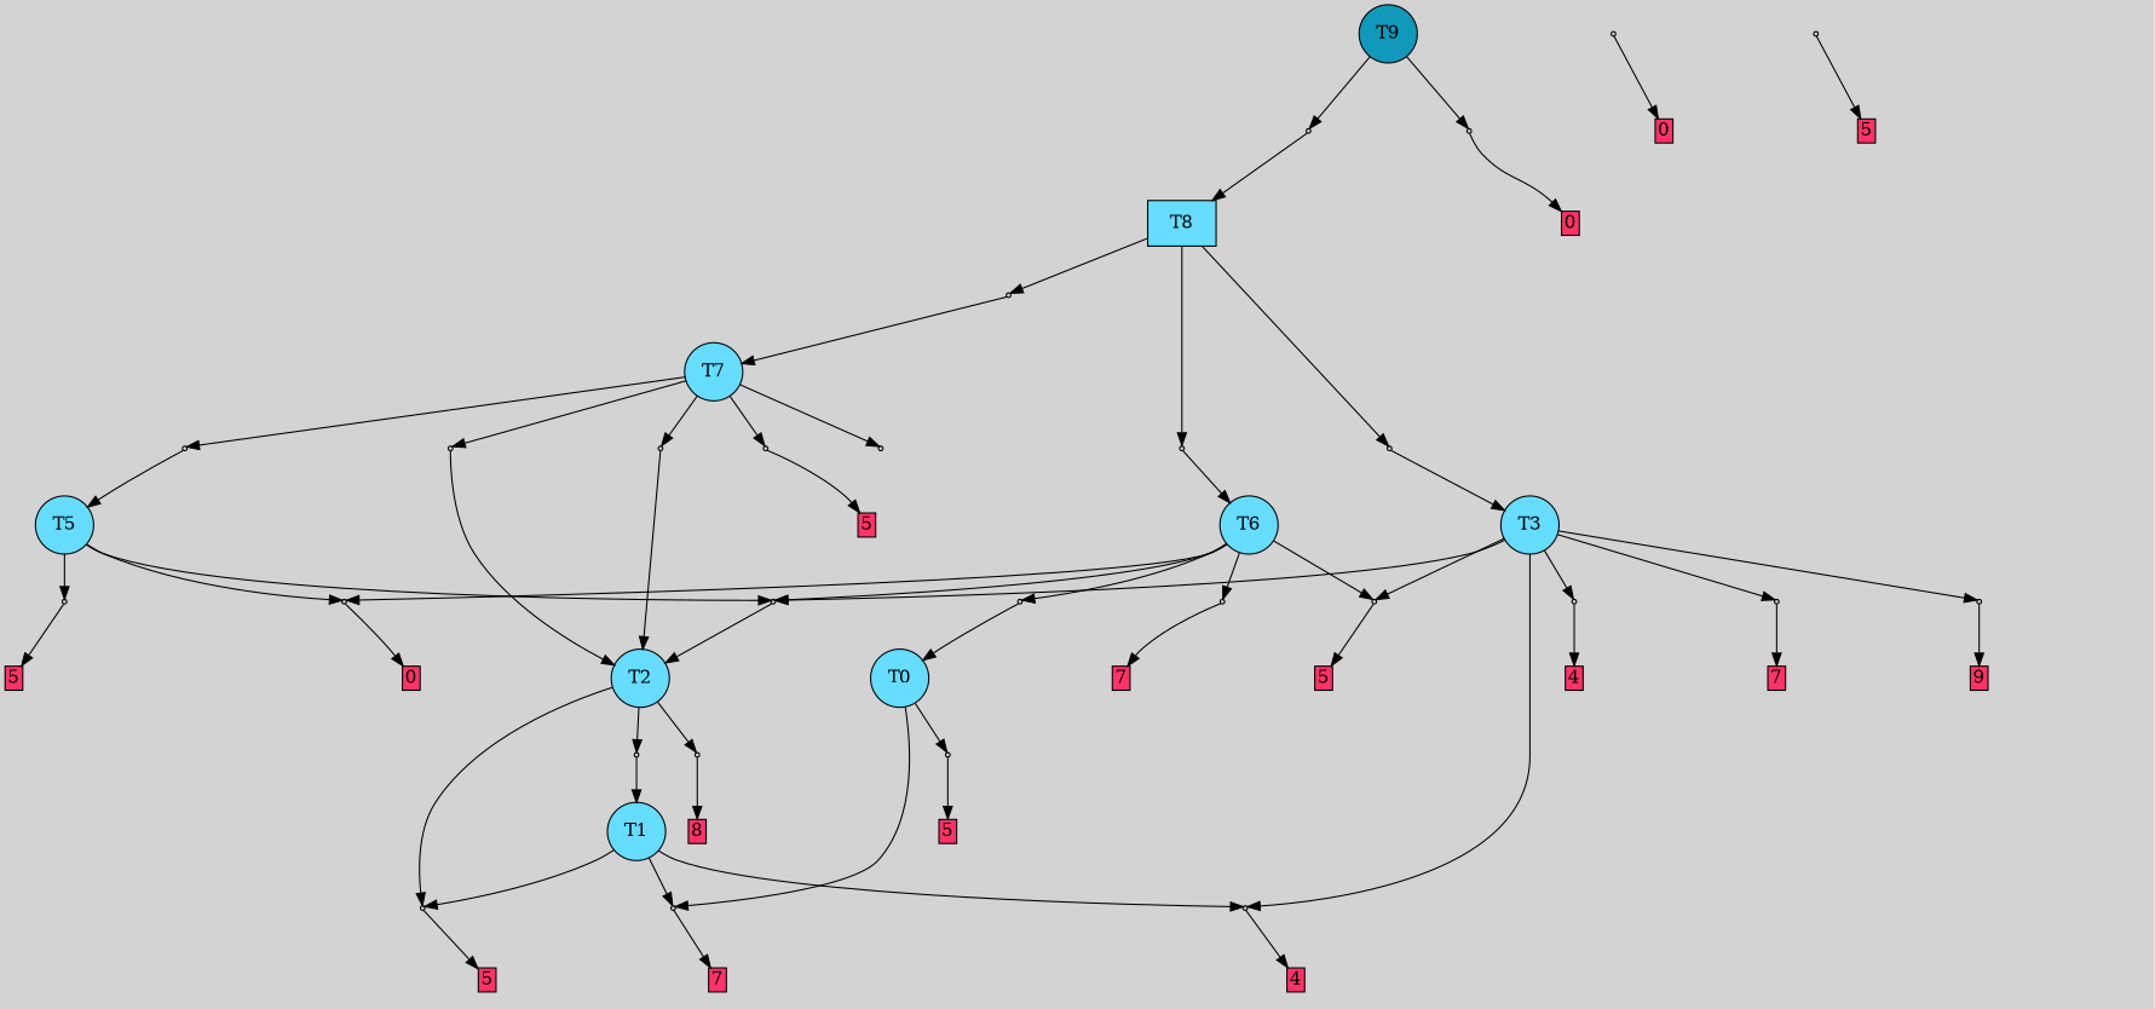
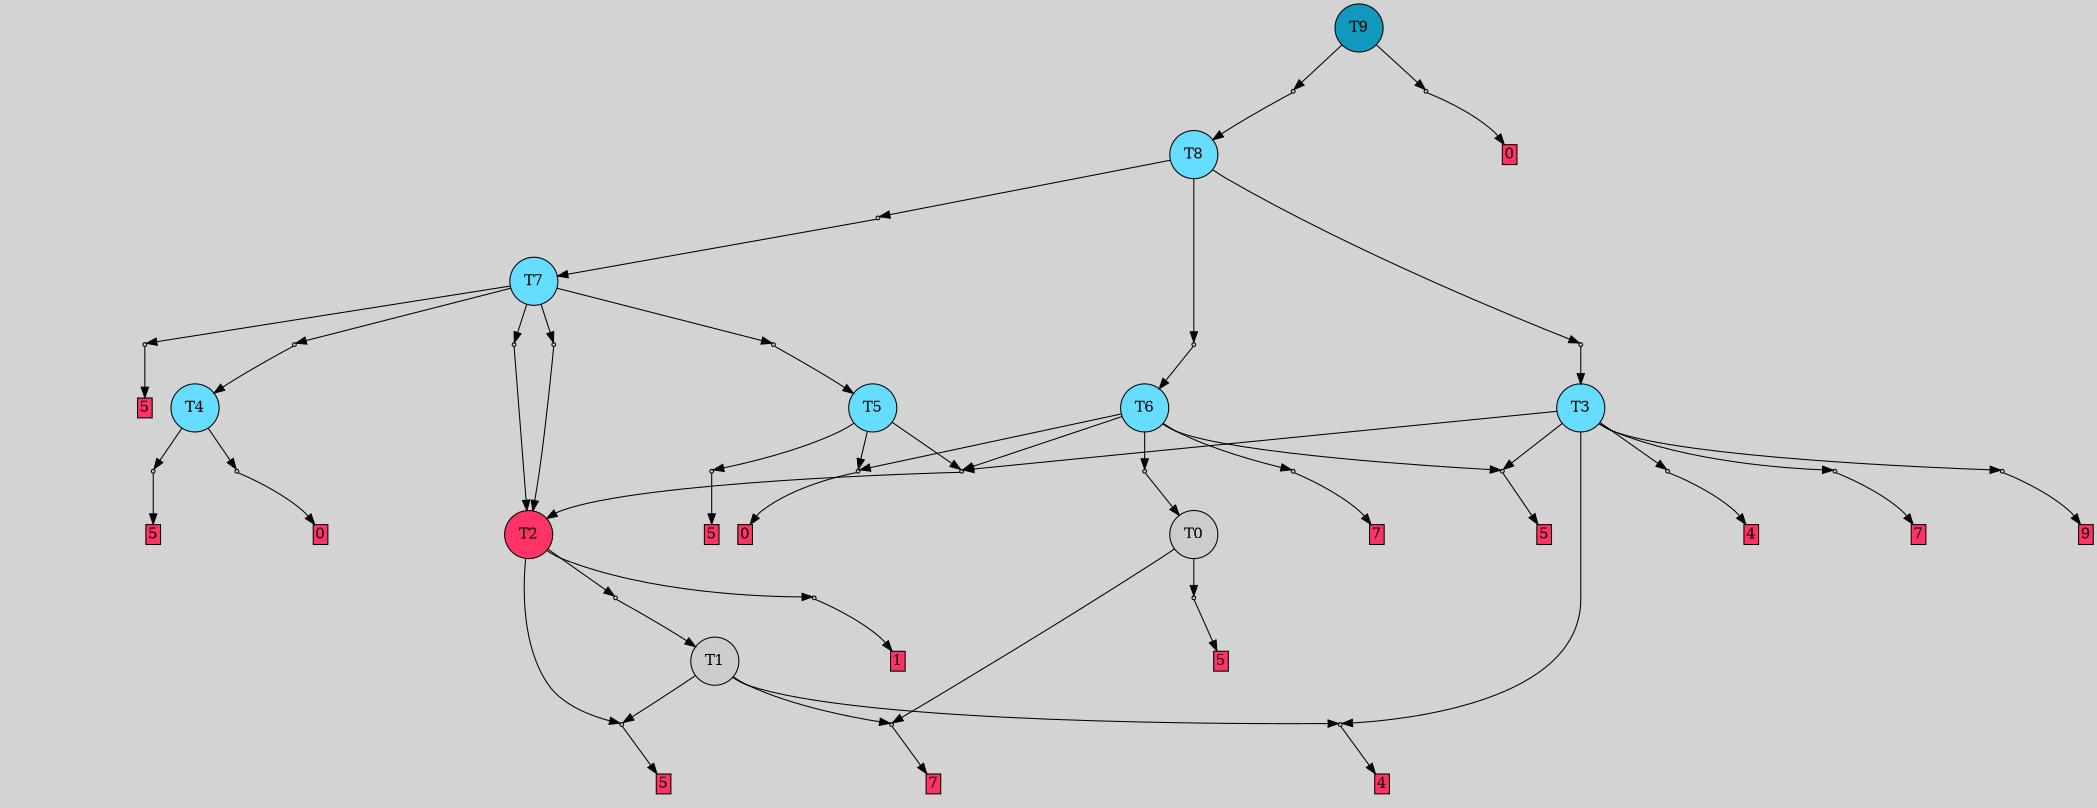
  digraph {
    bgcolor=lightgray
    node [shape=box style=filled]
    T9 [fillcolor="#1199bb" shape=circle]
    P25 [fillcolor="#cccccc" shape=point]
    P26 [fillcolor="#cccccc" shape=point]
-   T0 [fillcolor="#66ddff" shape=circle]
+   T0 [fillcolor="#cccccc" shape=circle]
    P0 [fillcolor="#cccccc" shape=point]
    P1 [fillcolor="#cccccc" shape=point]
    n7 [label="5|5&0|3#2|2&#92;n0|0&0|5#3|5&#92;n" style=invis]
    n8 [fillcolor="#ff3366" height=0 label=7 margin=0.03 width=0]
    I1 [style=invis]
    n10 [fillcolor="#ff3366" height=0 label=5 margin=0.03 width=0]
-   T1 [fillcolor="#66ddff" shape=circle]
+   T1 [fillcolor="#cccccc" shape=circle]
    P2 [fillcolor="#cccccc" shape=point]
    P3 [fillcolor="#cccccc" shape=point]
    n14 [label="2|0&2|5#3|2&#92;n" style=invis]
    n15 [fillcolor="#ff3366" height=0 label=5 margin=0.03 width=0]
    n16 [label="4|0&3|4#4|4&#92;n" style=invis]
    n17 [fillcolor="#ff3366" height=0 label=4 margin=0.03 width=0]
-   T2 [fillcolor="#66ddff" shape=circle]
+   T2 [fillcolor="#ff3366" shape=circle]
    P4 [fillcolor="#cccccc" shape=point]
    P5 [fillcolor="#cccccc" shape=point]
    n21 [label="1|0&1|4#4|7&#92;n" style=invis]
    n22 [label="6|0&3|1#1|1&#92;n" style=invis]
-   n23 [fillcolor="#ff3366" height=0 label=8 margin=0.03 width=0]
+   n23 [fillcolor="#ff3366" height=0 label=1 margin=0.03 width=0]
    T3 [fillcolor="#66ddff" shape=circle]
    P6 [fillcolor="#cccccc" shape=point]
    P7 [fillcolor="#cccccc" shape=point]
    P8 [fillcolor="#cccccc" shape=point]
    P9 [fillcolor="#cccccc" shape=point]
    P10 [fillcolor="#cccccc" shape=point]
    n30 [label="2|0&3|0#4|5&#92;n" style=invis]
    n31 [fillcolor="#ff3366" height=0 label=4 margin=0.03 width=0]
    n32 [label="6|4&3|6#1|6&#92;n0|0&2|7#0|4&#92;n" style=invis]
    n33 [fillcolor="#ff3366" height=0 label=7 margin=0.03 width=0]
    n34 [label="6|0&3|1#1|1&#92;n" style=invis]
    n35 [label="2|0&2|5#3|2&#92;n" style=invis]
    n36 [fillcolor="#ff3366" height=0 label=5 margin=0.03 width=0]
    n37 [label="5|0&0|5#3|1&#92;n" style=invis]
    n38 [fillcolor="#ff3366" height=0 label=9 margin=0.03 width=0]
+   T4 [fillcolor="#66ddff" shape=circle]
    P11 [fillcolor="#cccccc" shape=point]
    P12 [fillcolor="#cccccc" shape=point]
    n42 [label="2|0&1|3#3|1&#92;n" style=invis]
    n43 [fillcolor="#ff3366" height=0 label=0 margin=0.03 width=0]
    n44 [label="2|0&3|2#2|5&#92;n" style=invis]
    n45 [fillcolor="#ff3366" height=0 label=5 margin=0.03 width=0]
    T5 [fillcolor="#66ddff" shape=circle]
    P13 [fillcolor="#cccccc" shape=point]
    P14 [fillcolor="#cccccc" shape=point]
    n49 [label="2|0&1|3#3|1&#92;n" style=invis]
    n50 [fillcolor="#ff3366" height=0 label=0 margin=0.03 width=0]
    n51 [label="2|0&2|5#3|2&#92;n" style=invis]
    n52 [fillcolor="#ff3366" height=0 label=5 margin=0.03 width=0]
    T6 [fillcolor="#66ddff" shape=circle]
    P15 [fillcolor="#cccccc" shape=point]
    P16 [fillcolor="#cccccc" shape=point]
    n56 [label="1|0&1|5#1|7&#92;n" style=invis]
    n57 [fillcolor="#ff3366" height=0 label=7 margin=0.03 width=0]
    n58 [label="2|0&1|7#3|0&#92;n" style=invis]
    T7 [fillcolor="#66ddff" shape=circle]
    P17 [fillcolor="#cccccc" shape=point]
    P18 [fillcolor="#cccccc" shape=point]
    P19 [fillcolor="#cccccc" shape=point]
    P20 [fillcolor="#cccccc" shape=point]
    P21 [fillcolor="#cccccc" shape=point]
    n65 [label="2|0&1|3#3|1&#92;n" style=invis]
    n66 [label="0|0&3|3#0|5&#92;n" style=invis]
    n67 [label="6|0&3|1#1|1&#92;n" style=invis]
    n68 [label="1|0&2|1#3|4&#92;n2|0&3|0#0|0&#92;n" style=invis]
    n69 [label="2|0&4|5#3|2&#92;n" style=invis]
    n70 [fillcolor="#ff3366" height=0 label=5 margin=0.03 width=0]
-   T8 [fillcolor="#66ddff"]
+   T8 [fillcolor="#66ddff" shape=circle]
    P22 [fillcolor="#cccccc" shape=point]
    P23 [fillcolor="#cccccc" shape=point]
    P24 [fillcolor="#cccccc" shape=point]
    n75 [label="6|0&2|2#2|7&#92;n" style=invis]
    n76 [label="3|7&2|7#0|2&#92;n0|0&0|7#3|5&#92;n" style=invis]
    n77 [label="3|0&1|6#0|7&#92;n" style=invis]
    n78 [label="0|1&1|2#3|7&#92;n2|0&4|6#0|1&#92;n" style=invis]
    n79 [label="2|0&1|5#1|6&#92;n" style=invis]
    n80 [fillcolor="#ff3366" height=0 label=0 margin=0.03 width=0]
    subgraph sub_1 {
      rank=same
      T9
    }
    T9 -> P25
    T9 -> P26
    P25 -> T8
    P25 -> n78 [style=invis]
    P26 -> n79 [style=invis]
    P26 -> n80
    T0 -> P0
    T0 -> P1
    P0 -> n7 [style=invis]
    P0 -> n8
    P1 -> I1 [style=invis]
    P1 -> n10
    T1 -> P0
    T1 -> P2
    T1 -> P3
    P2 -> n14 [style=invis]
    P2 -> n15
    P3 -> n16 [style=invis]
    P3 -> n17
    T2 -> P2
    T2 -> P4
    T2 -> P5
    P4 -> T1
    P4 -> n21 [style=invis]
    P5 -> n22 [style=invis]
    P5 -> n23
    T3 -> P3
    T3 -> P6
    T3 -> P7
    T3 -> P8
    T3 -> P9
    T3 -> P10
    P6 -> n30 [style=invis]
    P6 -> n31
    P7 -> n32 [style=invis]
    P7 -> n33
    P8 -> T2
    P8 -> n34 [style=invis]
    P9 -> n35 [style=invis]
    P9 -> n36
    P10 -> n37 [style=invis]
    P10 -> n38
+   T4 -> P11
+   T4 -> P12
    P11 -> n42 [style=invis]
    P11 -> n43
    P12 -> n44 [style=invis]
    P12 -> n45
    T5 -> P8
    T5 -> P13
    T5 -> P14
    P13 -> n49 [style=invis]
    P13 -> n50
    P14 -> n51 [style=invis]
    P14 -> n52
    T6 -> P8
    T6 -> P9
    T6 -> P13
    T6 -> P15
    T6 -> P16
    P15 -> n56 [style=invis]
    P15 -> n57
    P16 -> T0
    P16 -> n58 [style=invis]
    T7 -> P17
    T7 -> P18
    T7 -> P19
    T7 -> P20
    T7 -> P21
+   P17 -> T4
    P17 -> n65 [style=invis]
    P18 -> T5
    P18 -> n66 [style=invis]
    P19 -> T2
    P19 -> n67 [style=invis]
    P20 -> T2
    P20 -> n68 [style=invis]
    P21 -> n69 [style=invis]
    P21 -> n70
    T8 -> P22
    T8 -> P23
    T8 -> P24
    P22 -> T7
    P22 -> n75 [style=invis]
    P23 -> T6
    P23 -> n76 [style=invis]
    P24 -> T3
    P24 -> n77 [style=invis]
  }
